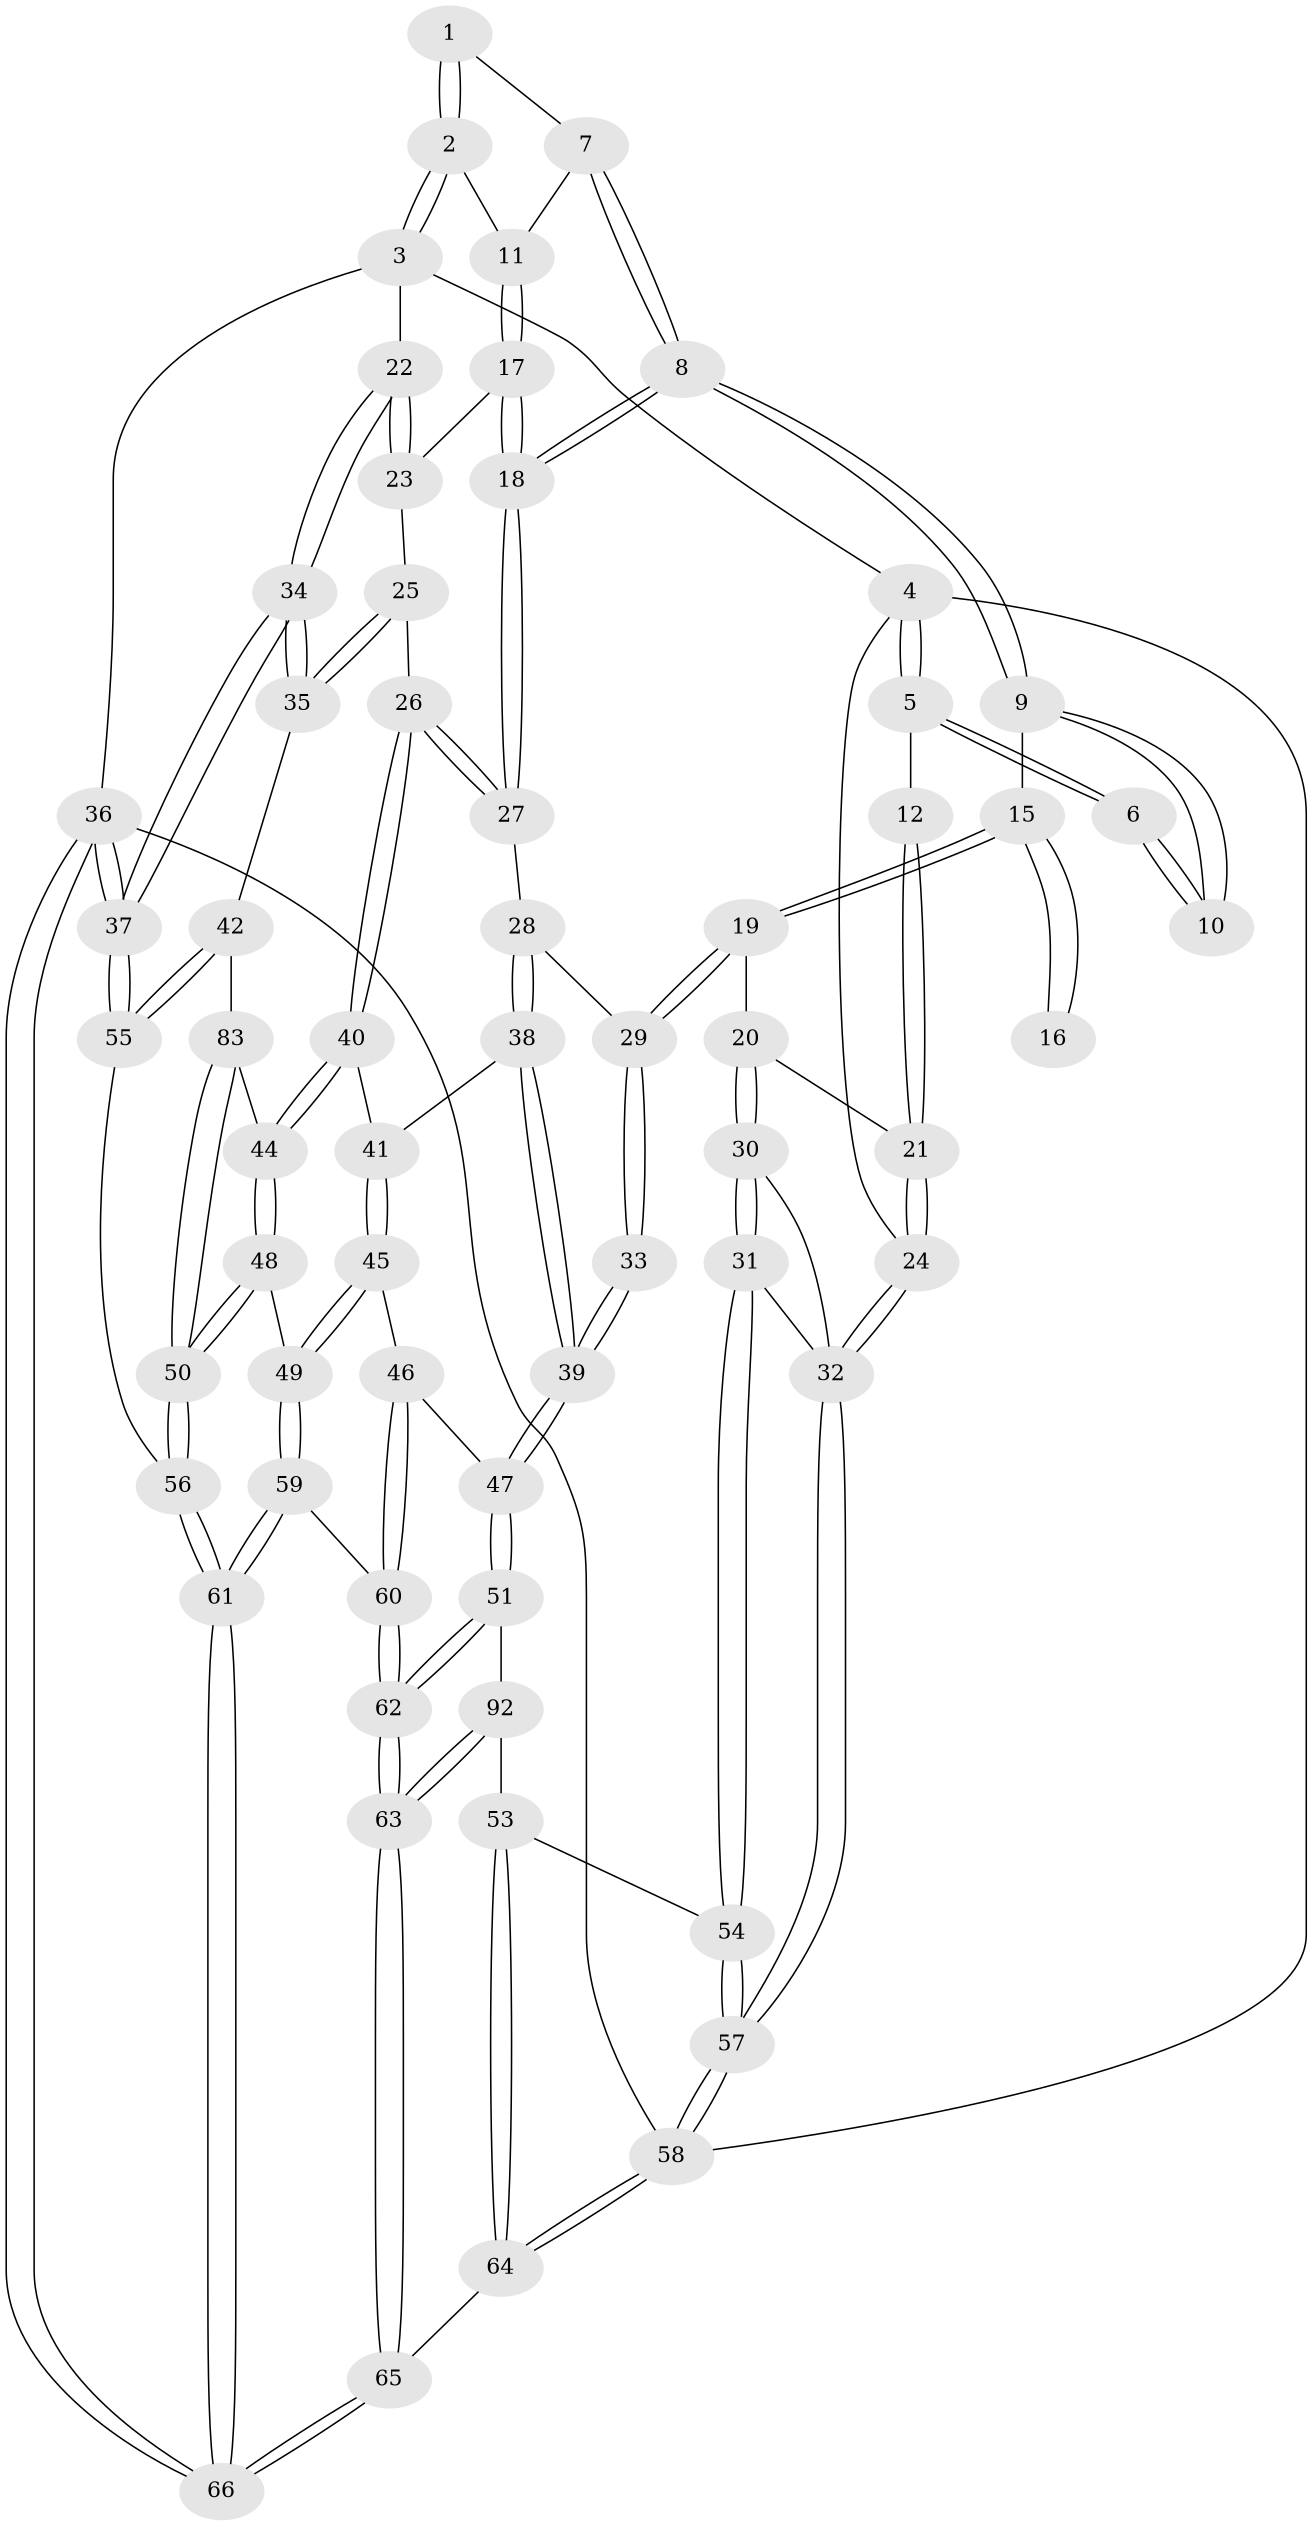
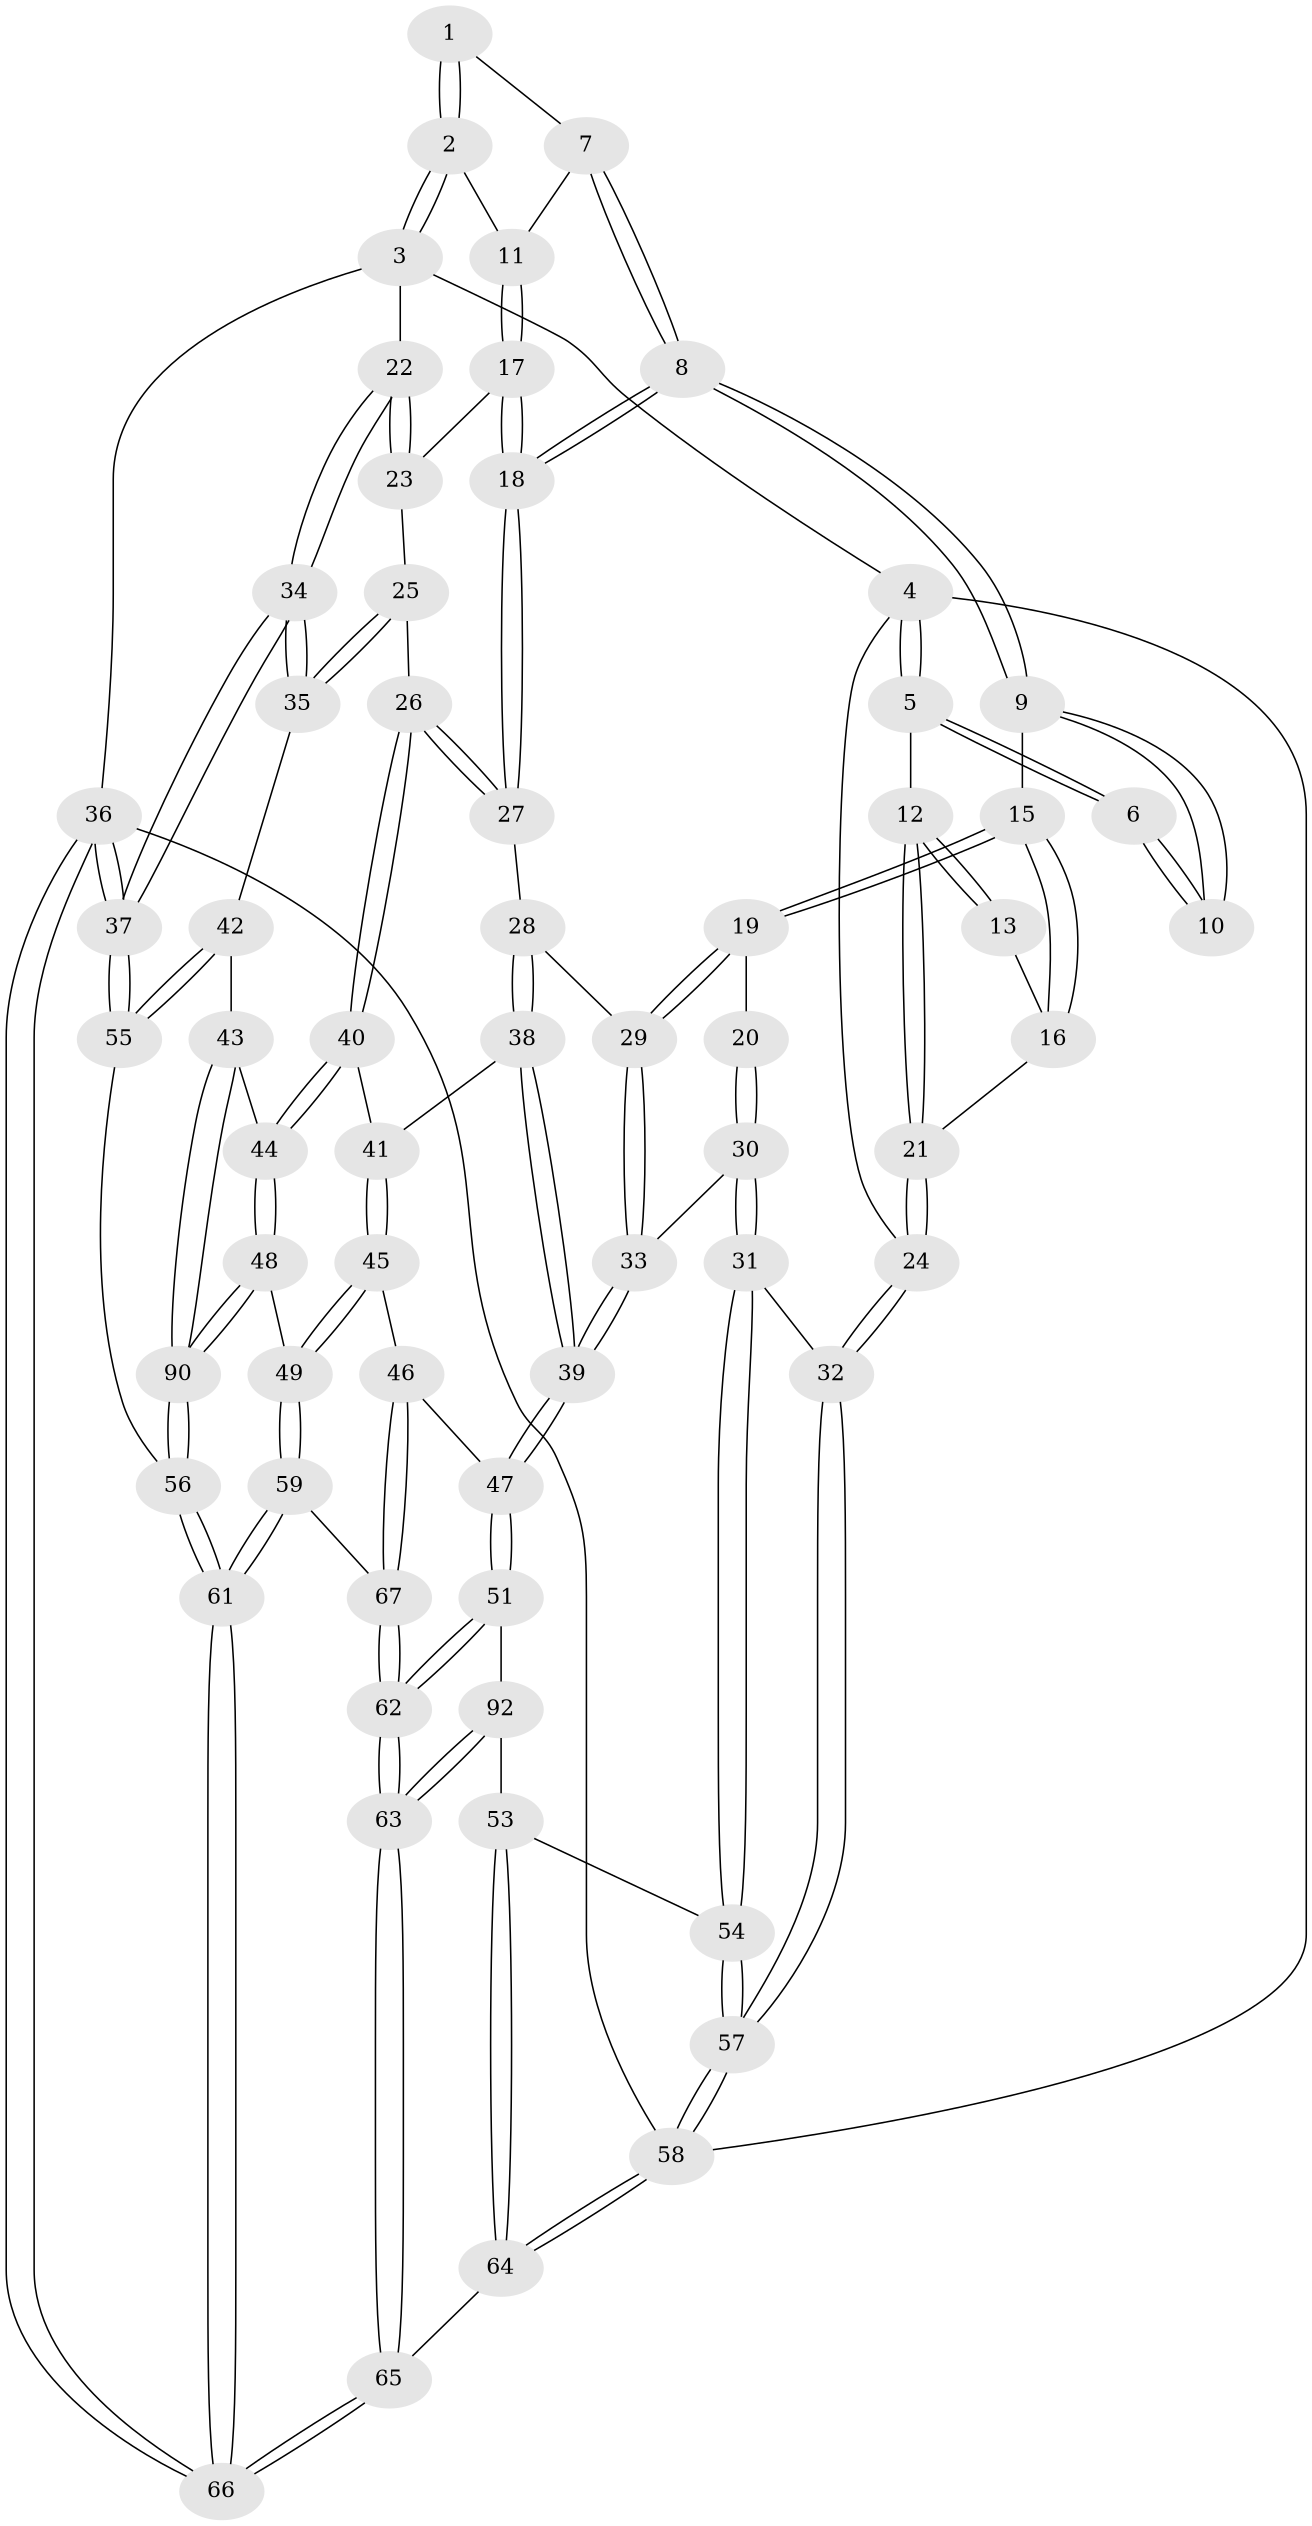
  graph {
    node [color=gray90 style=filled]
    1
    2
    7
    3
    11
    8
    4
    22
    36
    17
    5
    24
    58
    23
    34
    37
    66
    6
    12
    32
    64
    10
+   13
    21
    9
    18
    15
    27
    16
    19
    20
    29
    25
    28
    30
    33
    31
    35
    26
    57
    40
    42
    41
    44
    38
    39
    54
    47
    55
-   43 [label=83]
+   43
    56
    45
    51
    48
    46
    49
-   50
-   60
+   50 [label=90]
+   60 [label=67]
    59
    62
    n61 [label=92]
    61
    53
    63
    65
    1 -- 2
    1 -- 2
    1 -- 7
    2 -- 3
    2 -- 3
    2 -- 11
    7 -- 11
    7 -- 8
    7 -- 8
    3 -- 4
    3 -- 22
    3 -- 36
    11 -- 17
    11 -- 17
    8 -- 9
    8 -- 9
    8 -- 18
    8 -- 18
    4 -- 5
    4 -- 5
    4 -- 24
    4 -- 58
    22 -- 23
    22 -- 23
    22 -- 34
    22 -- 34
    36 -- 58
    36 -- 37
    36 -- 37
    36 -- 66
    36 -- 66
    17 -- 23
    17 -- 18
    17 -- 18
    5 -- 6
    5 -- 6
    5 -- 12
    24 -- 32
    24 -- 32
    58 -- 64
    58 -- 64
    23 -- 25
    34 -- 37
    34 -- 37
    34 -- 35
    34 -- 35
    37 -- 55
    37 -- 55
    6 -- 10
    6 -- 10
+   12 -- 13
+   12 -- 13
    12 -- 21
    12 -- 21
    32 -- 57
    32 -- 57
    64 -- 65
+   13 -- 16
    21 -- 24
    21 -- 24
    9 -- 10
    9 -- 10
    9 -- 15
    18 -- 27
    18 -- 27
    15 -- 16
    15 -- 16
    15 -- 19
    15 -- 19
    27 -- 28
    19 -- 20
    19 -- 29
    19 -- 29
-   20 -- 21
+   16 -- 21
    20 -- 30
    20 -- 30
    29 -- 33
    29 -- 33
    25 -- 35
    25 -- 35
    25 -- 26
    28 -- 29
    28 -- 38
    28 -- 38
-   30 -- 32
+   30 -- 33
    30 -- 31
    30 -- 31
    33 -- 39
    33 -- 39
    31 -- 32
    31 -- 54
    31 -- 54
    35 -- 42
    26 -- 27
    26 -- 27
    26 -- 40
    26 -- 40
    57 -- 58
    57 -- 58
    40 -- 41
    40 -- 44
    40 -- 44
    42 -- 55
    42 -- 55
    42 -- 43
    41 -- 45
    41 -- 45
    44 -- 48
    44 -- 48
    38 -- 41
    38 -- 39
    38 -- 39
    39 -- 47
    39 -- 47
    54 -- 57
    54 -- 57
    47 -- 51
    47 -- 51
    55 -- 56
    43 -- 44
    43 -- 50
    43 -- 50
    56 -- 61
    56 -- 61
    45 -- 46
    45 -- 49
    45 -- 49
    51 -- 62
    51 -- 62
    51 -- n61
    48 -- 49
    48 -- 50
    48 -- 50
    46 -- 47
    46 -- 60
    46 -- 60
    49 -- 59
    49 -- 59
    50 -- 56
    50 -- 56
    60 -- 62
    60 -- 62
    59 -- 60
    59 -- 61
    59 -- 61
    62 -- 63
    62 -- 63
    n61 -- 53
    n61 -- 63
    n61 -- 63
    61 -- 66
    61 -- 66
    53 -- 64
    53 -- 64
    53 -- 54
    63 -- 65
    63 -- 65
    65 -- 66
    65 -- 66
  }
